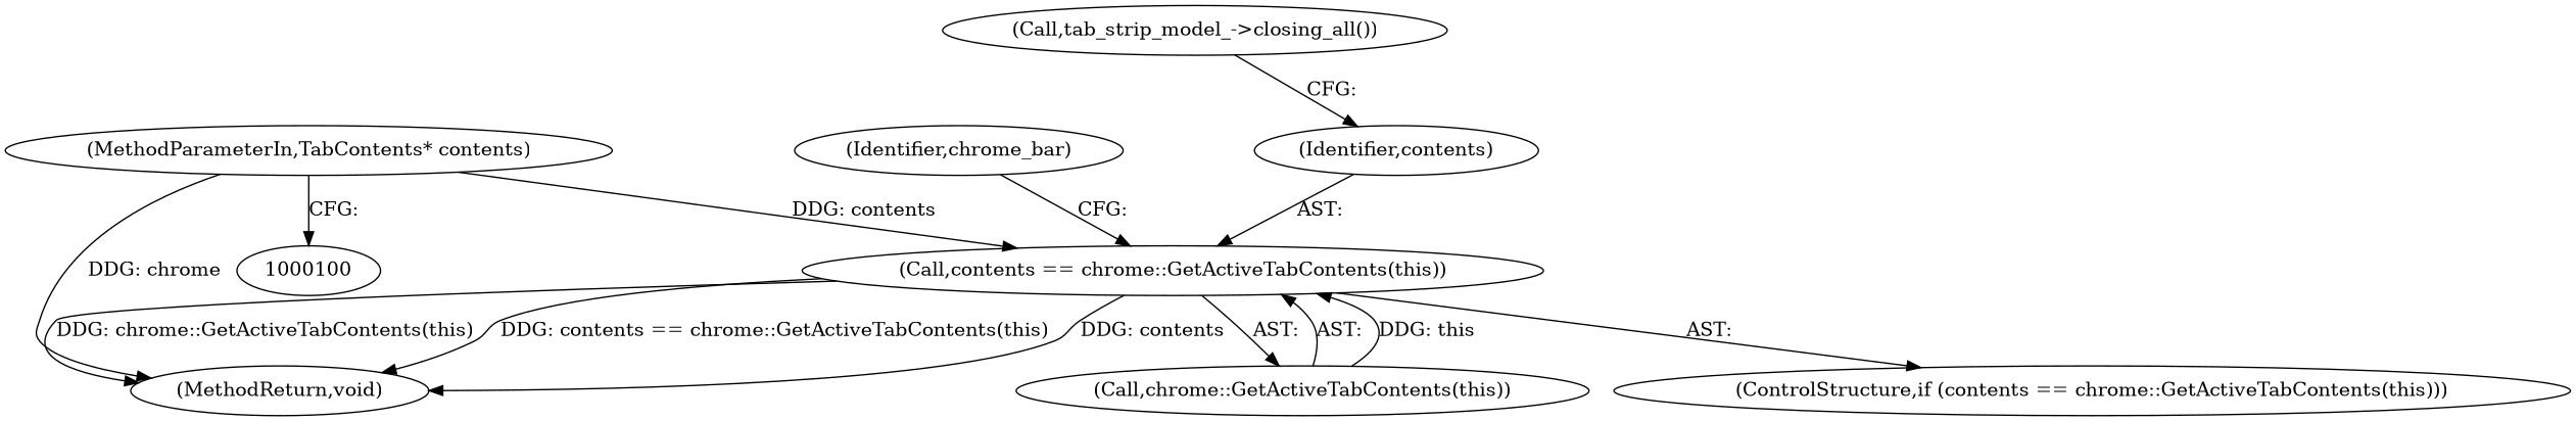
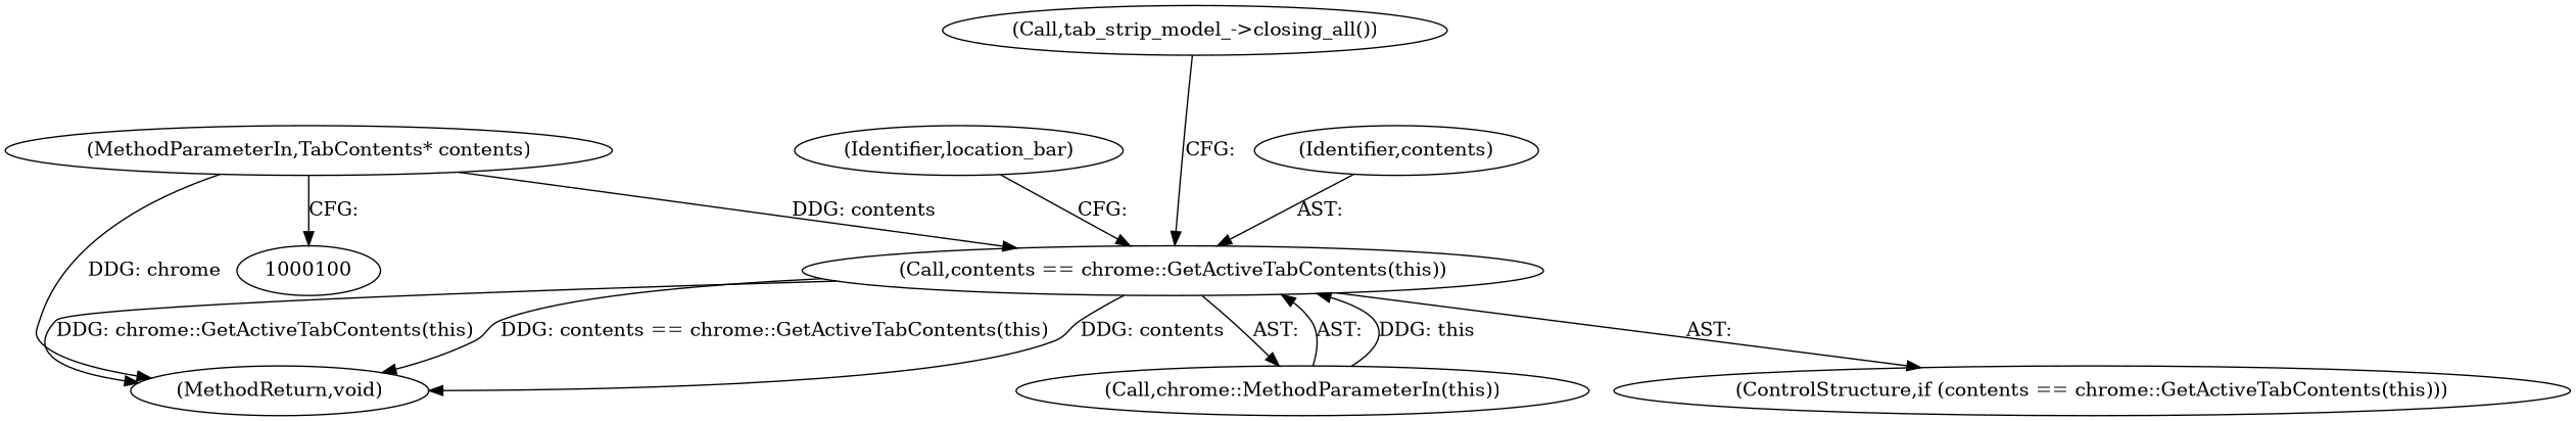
  digraph {
    n1 [label="(MethodParameterIn,TabContents* contents)"]
    n2 [label="(Call,contents == chrome::GetActiveTabContents(this))"]
    n3 [label="(MethodReturn,void)"]
    1000100
-   n5 [label="(Call,chrome::GetActiveTabContents(this))"]
+   n5 [label="(Call,chrome::MethodParameterIn(this))"]
    n6 [label="(ControlStructure,if (contents == chrome::GetActiveTabContents(this)))"]
-   n7 [label="(Identifier,chrome_bar)"]
+   n7 [label="(Identifier,location_bar)"]
    n8 [label="(Call,tab_strip_model_->closing_all())"]
    n9 [label="(Identifier,contents)"]
    n1 -> n2 [label="DDG: contents"]
    n1 -> n3 [label="DDG: chrome"]
    n1 -> 1000100 [label="CFG: "]
    n2 -> n3 [label="DDG: contents"]
    n2 -> n3 [label="DDG: chrome::GetActiveTabContents(this)"]
    n2 -> n3 [label="DDG: contents == chrome::GetActiveTabContents(this)"]
    n2 -> n5 [label="AST: "]
    n2 -> n6 [label="AST: "]
    n5 -> n2 [label="AST: "]
    n5 -> n2 [label="DDG: this"]
    n7 -> n2 [label="CFG: "]
-   n8 -> n9 [label="CFG: "]
+   n8 -> n2 [label="CFG: "]
    n9 -> n2 [label="AST: "]
  }
